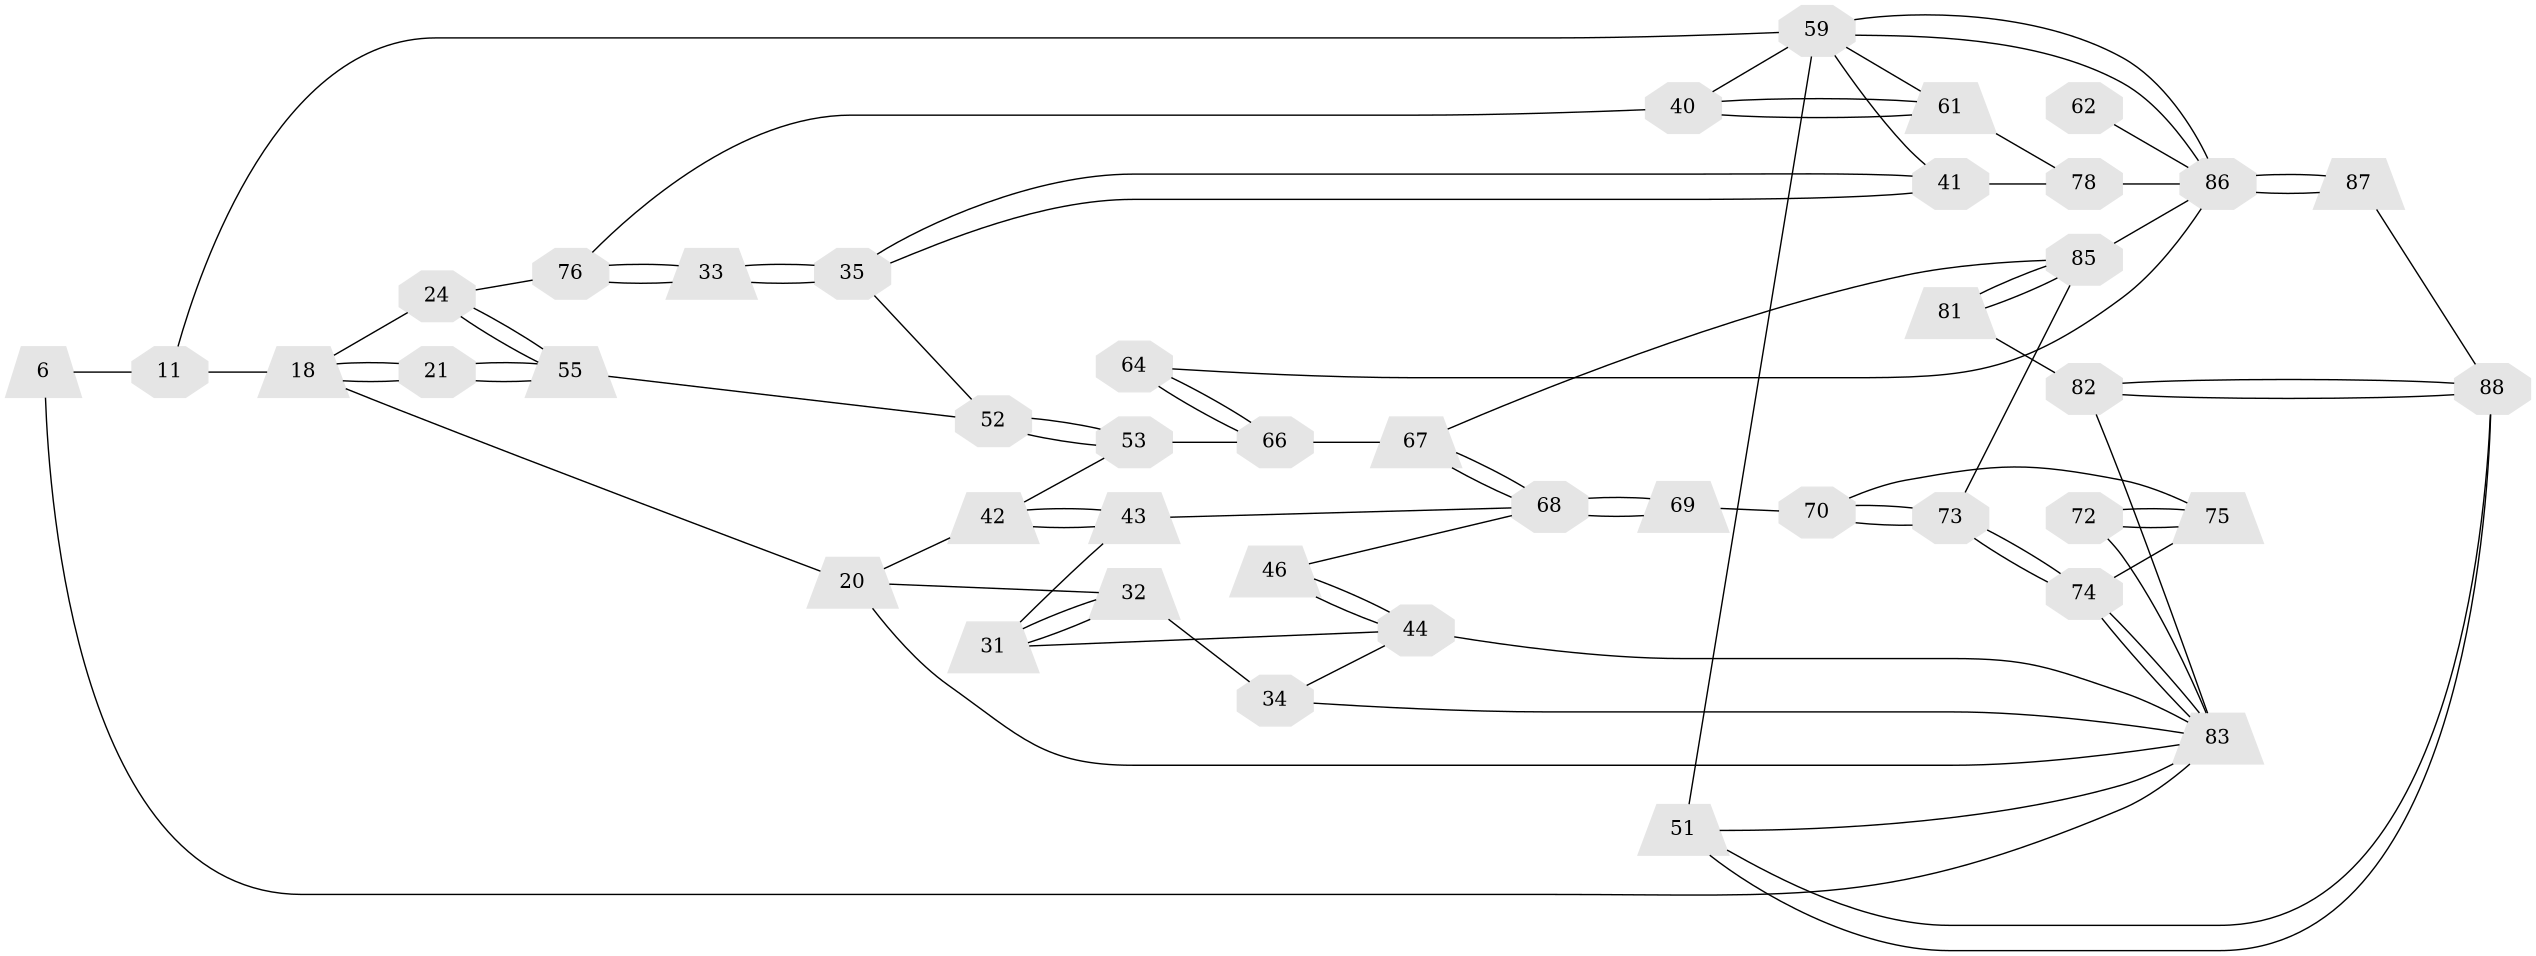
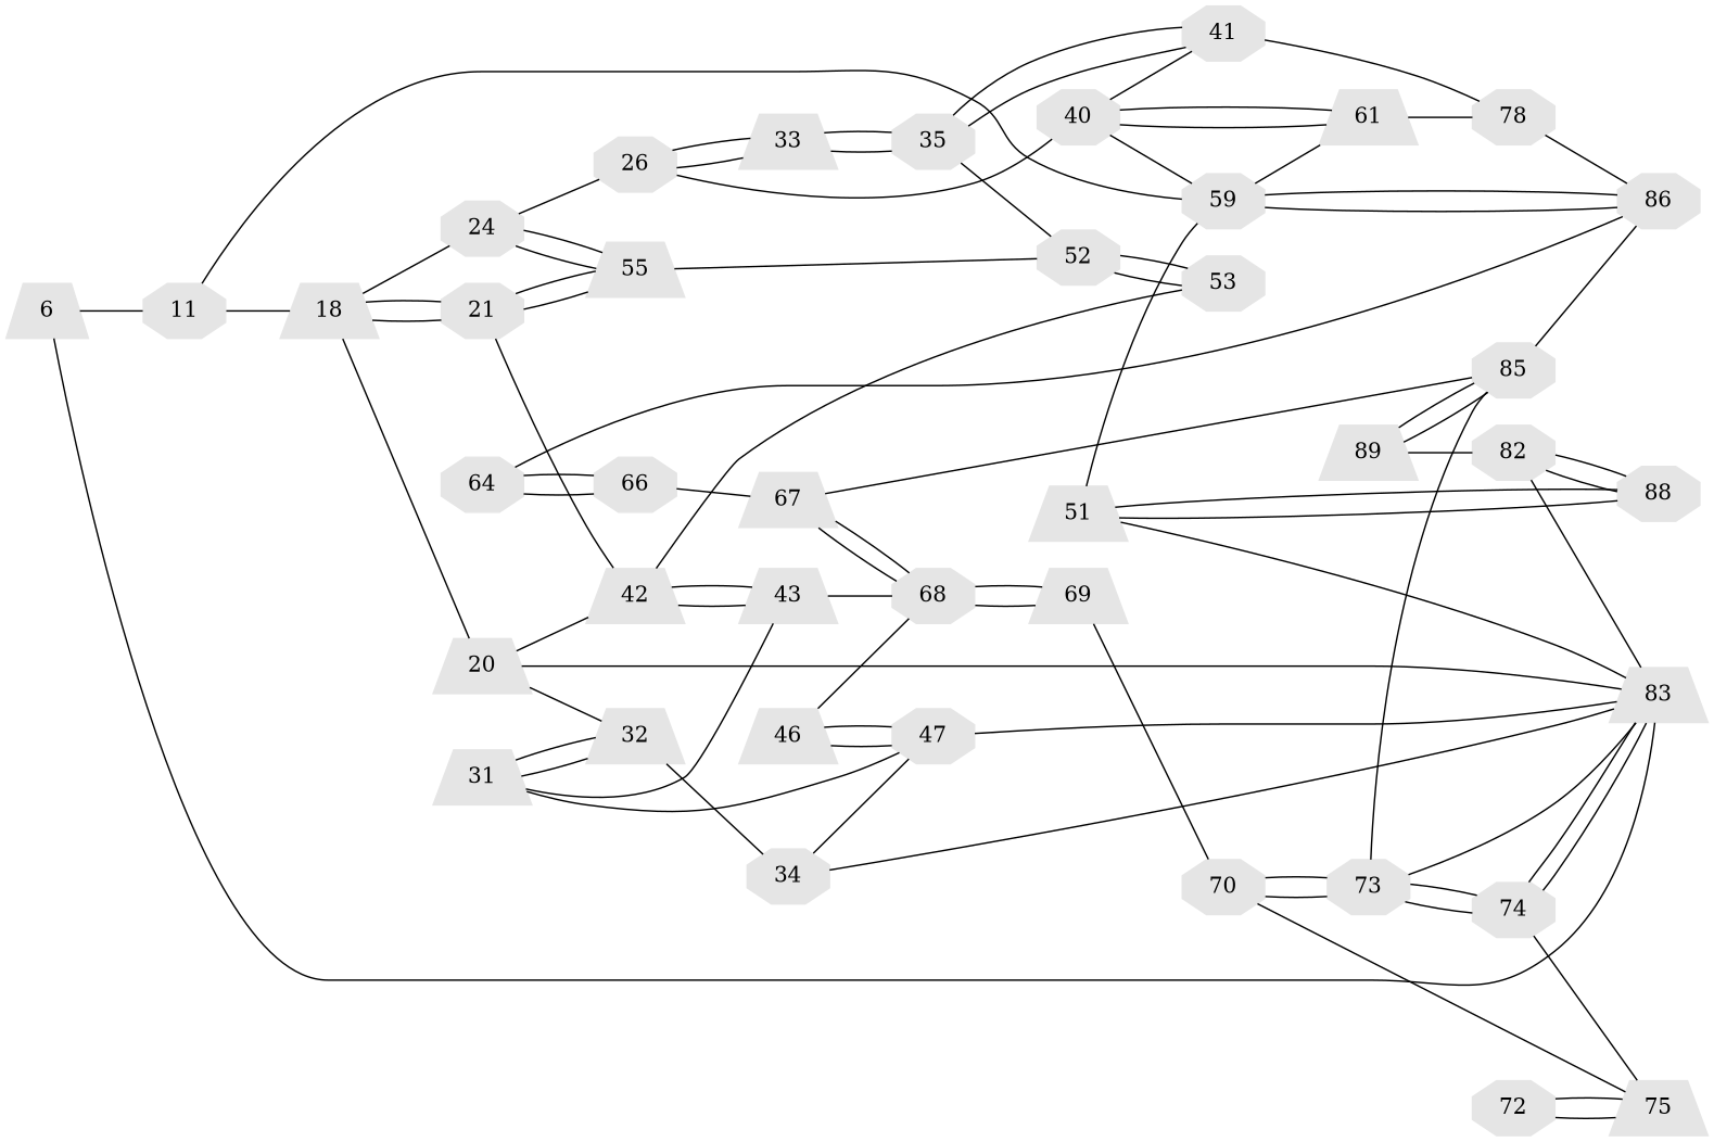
  graph {
    rankdir=LR
    node [color=gray90 shape=octagon style=filled]
    6 [shape=trapezium super="+1"]
    11 [super="+2"]
    83 [shape=trapezium super="+50+48+29+10+9"]
    18 [shape=trapezium super="+12"]
    59 [super="+3"]
    20 [shape=trapezium super="+19+13"]
    21
    24 [super="+17"]
    61 [shape=trapezium super="+60"]
    86 [super="+79+80+84"]
    32 [shape=trapezium super="+27"]
    42 [shape=trapezium super="+23"]
    n13 [label=55 shape=trapezium]
-   26 [super="+16" label=76]
+   26 [super="+16"]
    34 [super="+28"]
    43 [shape=trapezium super="+30"]
    53
    52 [super="+37+36"]
    33 [shape=trapezium]
    40 [super="+14"]
    35
    41
    31 [shape=trapezium]
-   47 [super="+39+38" label=44]
+   47 [super="+39+38"]
    68 [super="+45"]
    78 [super="+57+56"]
    66 [super="+65"]
    69 [shape=trapezium]
    46 [shape=trapezium]
    51 [shape=trapezium super="+4"]
    88
    67 [shape=trapezium]
-   62
-   87 [shape=trapezium]
    64
    85 [super="+76+77"]
    70
    73
    75 [shape=trapezium super="+71"]
    74
    72
-   81 [shape=trapezium]
+   81 [shape=trapezium label=89]
    82
    6 -- 11 [weight=2]
    6 -- 83
    11 -- 18
    11 -- 59
    18 -- 20
    18 -- 21
    18 -- 21
    18 -- 24
    59 -- 61
    59 -- 86
    59 -- 86
    20 -- 83 [weight=2]
    20 -- 32
    20 -- 42
+   21 -- 42
    21 -- n13
    21 -- n13
    24 -- n13
    24 -- n13
    24 -- 26 [weight=2]
    61 -- 78 [weight=2]
-   86 -- 87 [weight=2]
-   86 -- 87
    32 -- 34 [weight=2]
    42 -- 43 [weight=2]
    42 -- 43
    42 -- 53
    n13 -- 52
    26 -- 33 [weight=2]
    26 -- 33
    26 -- 40
    34 -- 83
    34 -- 47
    43 -- 68
-   53 -- 66
    52 -- 53
    52 -- 53
    33 -- 35
    33 -- 35
    40 -- 59
    40 -- 61
    40 -- 61
-   59 -- 41
+   40 -- 41
    35 -- 52
    35 -- 41
    35 -- 41
    41 -- 78
    31 -- 32
    31 -- 32
    31 -- 43
    31 -- 47
    47 -- 83
    68 -- 69 [weight=2]
    68 -- 69
    78 -- 86
    66 -- 67
    69 -- 70
    46 -- 47 [weight=2]
    46 -- 47
    46 -- 68
    51 -- 83 [weight=3]
    51 -- 59 [weight=2]
    51 -- 88
    51 -- 88
    67 -- 68
    67 -- 68
    67 -- 85
-   62 -- 86
-   87 -- 88
    64 -- 86
    64 -- 66 [weight=2]
    64 -- 66
    85 -- 86
    70 -- 73
    70 -- 73
    70 -- 75
    73 -- 85
    73 -- 74
    73 -- 74
    74 -- 83
    74 -- 83
    74 -- 75
-   72 -- 83
+   73 -- 83
    72 -- 75 [weight=2]
    72 -- 75
    81 -- 85 [weight=2]
    81 -- 85
    81 -- 82
    82 -- 83
    82 -- 88
    82 -- 88
  }
